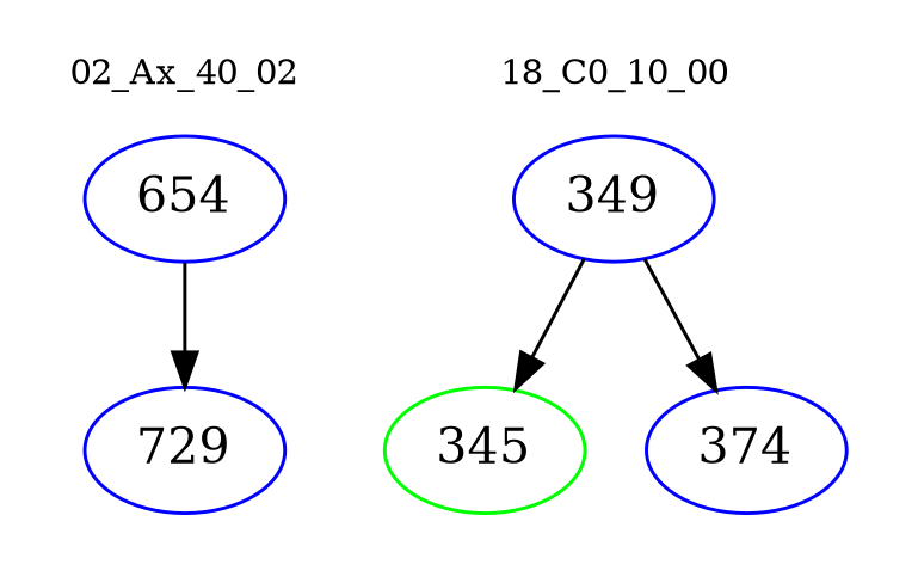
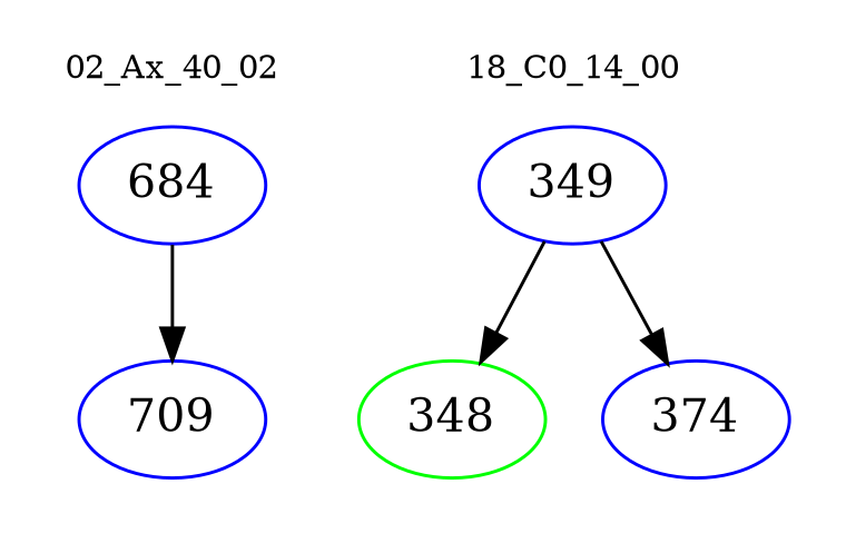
  digraph {
    node [color=blue]
    edge [color=black]
-   n1 [label=654]
-   n2 [label=729]
+   n1 [label=684]
+   n2 [label=709]
    n3 [label=349]
-   n4 [color=green label=345]
+   n4 [color=green label=348]
    n5 [label=374]
    subgraph cluster_1 {
      color=white
      fontsize=10
      label="02_Ax_40_02"
      n1
      n2
    }
    subgraph cluster_2 {
      color=white
      fontsize=10
-     label="18_C0_10_00"
+     label="18_C0_14_00"
      n3
      n4
      n5
    }
    n1 -> n2
    n3 -> n4
    n3 -> n5
  }
